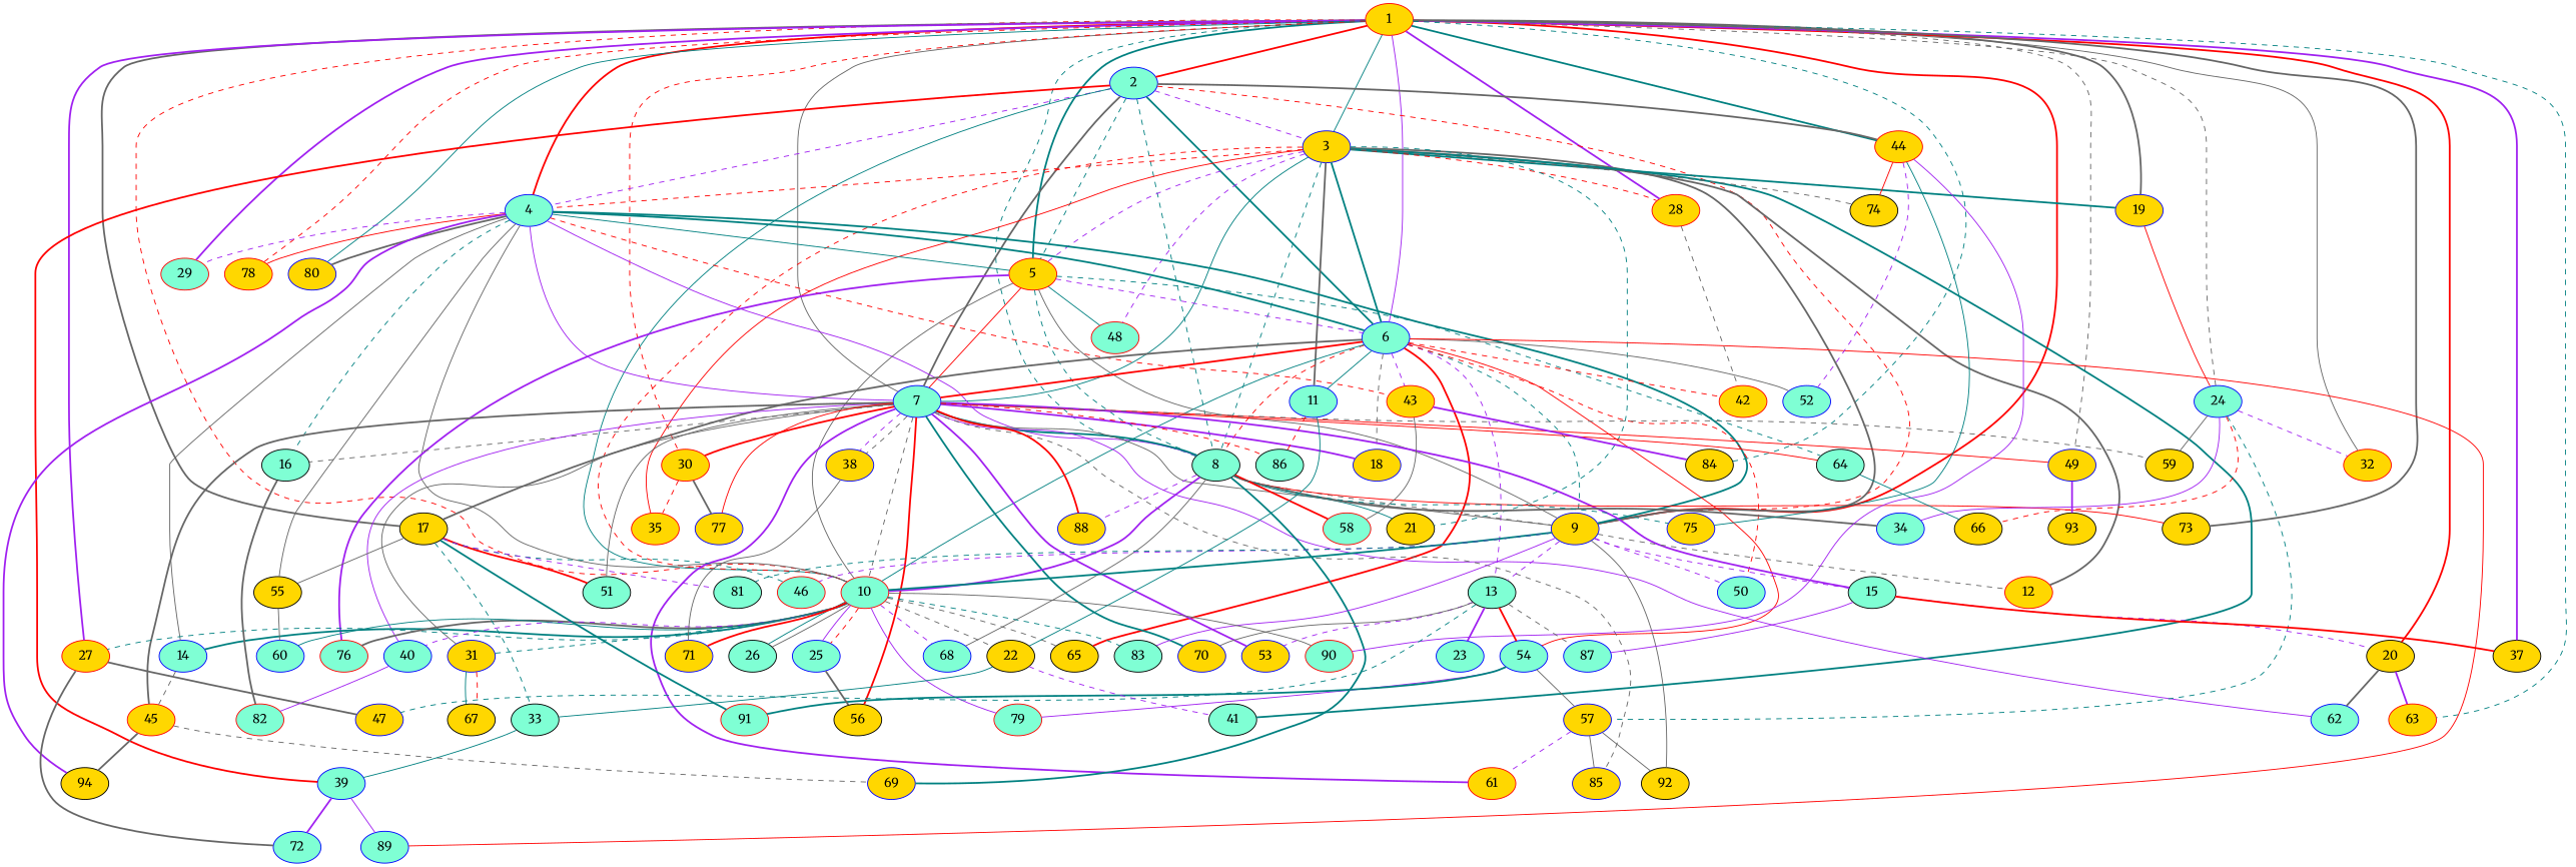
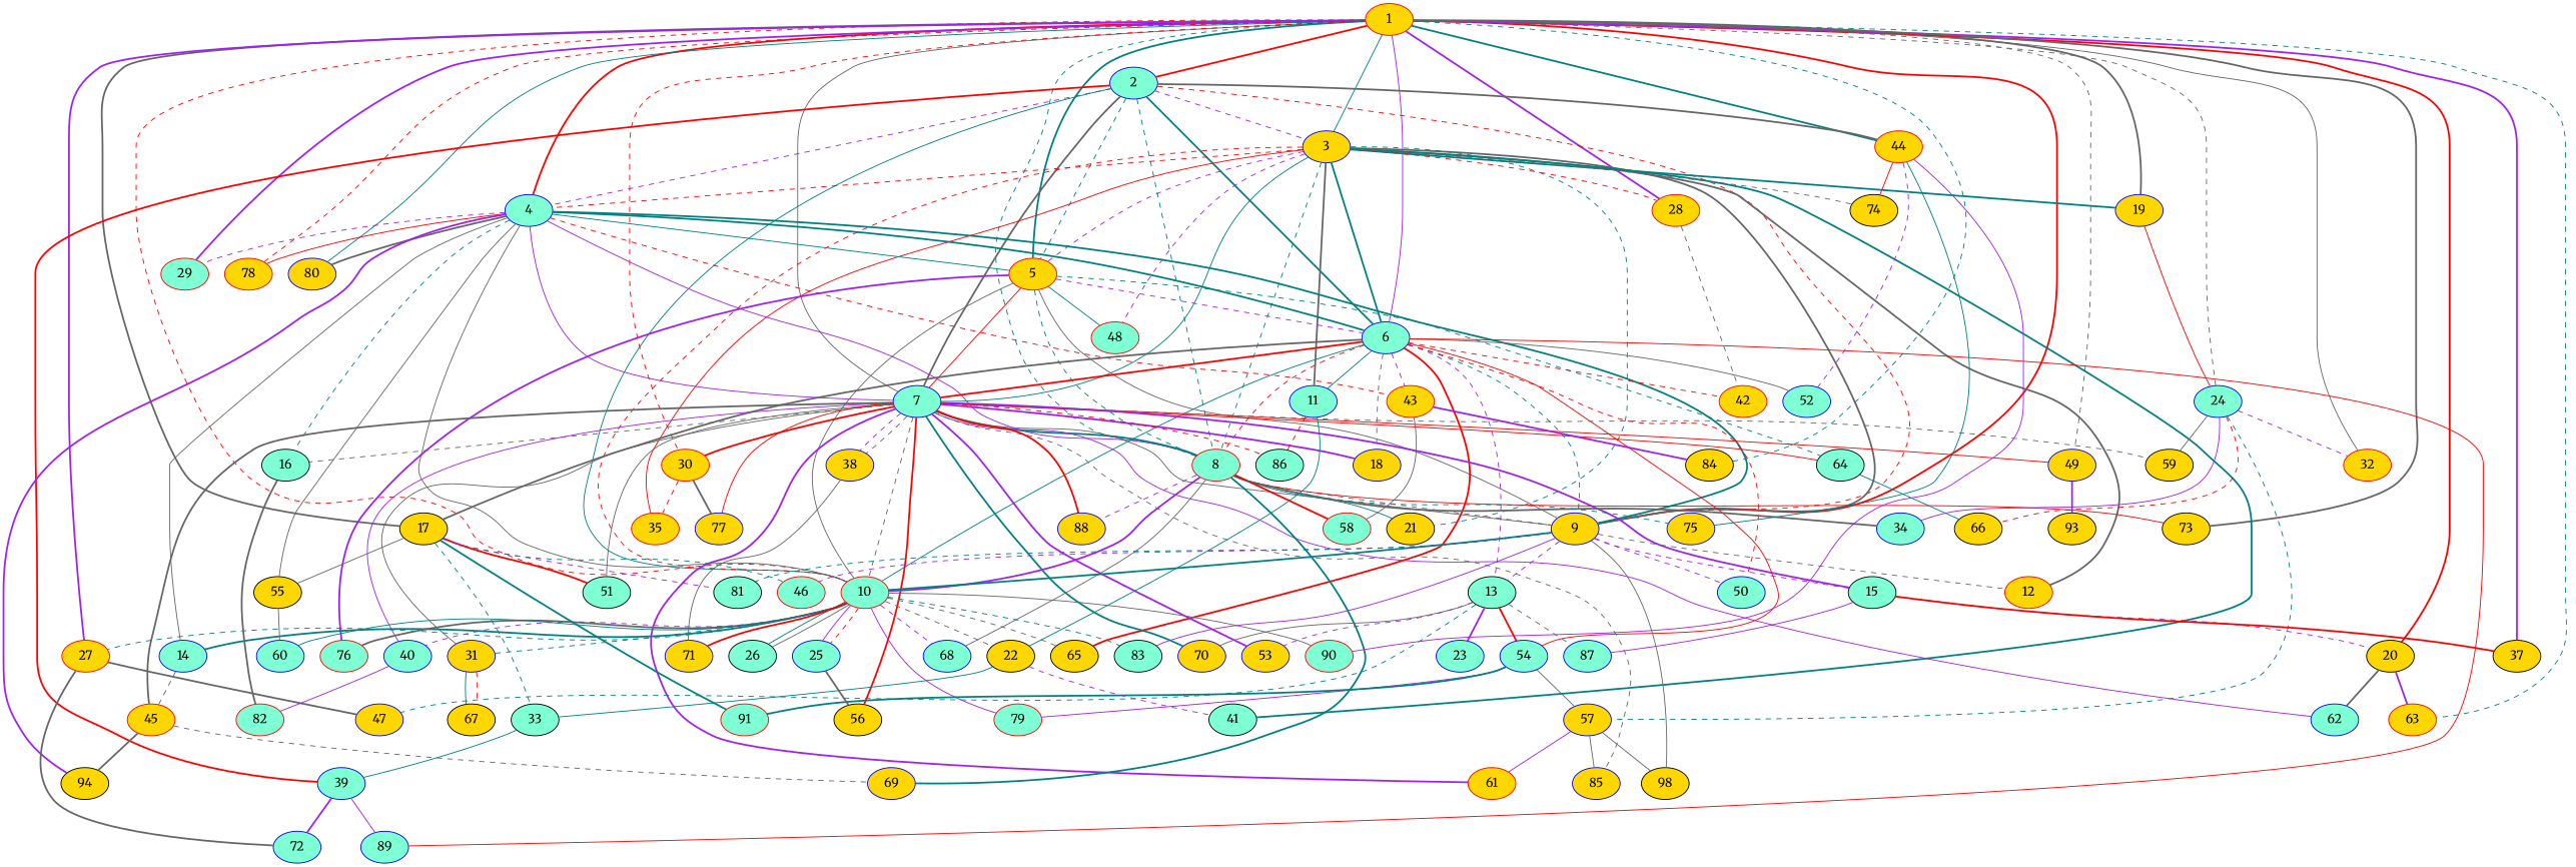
  graph {
    fontname=Merriweather
    node [color=blue fillcolor=gold fontname=Merriweather style=filled]
    edge [color=gray40 fontname=Merriweather style=dashed]
    1 [color=red]
    2 [fillcolor=aquamarine]
    3
    4 [fillcolor=aquamarine]
    5 [color=red]
    6 [fillcolor=aquamarine]
    7 [fillcolor=aquamarine]
-   8 [color=black fillcolor=aquamarine]
+   8 [color=red fillcolor=aquamarine]
    9
    10 [color=red fillcolor=aquamarine]
    17 [color=black]
    19
    20 [color=black]
    24 [fillcolor=aquamarine]
    27 [color=red]
    28 [color=red]
    29 [color=red fillcolor=aquamarine]
    30 [color=red]
    32 [color=red]
    37 [color=black]
    44 [color=red]
    49
    63 [color=red]
    73 [color=black]
    78 [color=red]
    80
    84 [color=black]
    39 [fillcolor=aquamarine]
    11 [fillcolor=aquamarine]
    12 [color=red]
    21 [color=black]
    35 [color=red]
    41 [color=black fillcolor=aquamarine]
    48 [color=red fillcolor=aquamarine]
    74 [color=black]
    14 [fillcolor=aquamarine]
    16 [color=black fillcolor=aquamarine]
    43 [color=red]
    55 [color=black]
    94 [color=black]
    64 [color=black fillcolor=aquamarine]
    76 [color=red fillcolor=aquamarine]
    13 [color=black fillcolor=aquamarine]
    18
    42 [color=red]
    50 [fillcolor=aquamarine]
    52 [fillcolor=aquamarine]
    54 [fillcolor=aquamarine]
    65 [color=black]
    89 [fillcolor=aquamarine]
    15 [color=black fillcolor=aquamarine]
    31
    38
    40 [fillcolor=aquamarine]
    45 [color=red]
    51 [color=black fillcolor=aquamarine]
    53
    56 [color=black]
    59 [color=black]
    61 [color=red]
    62 [fillcolor=aquamarine]
    70
    77
    85
    86 [color=black fillcolor=aquamarine]
    88
    34 [fillcolor=aquamarine]
    58 [color=red fillcolor=aquamarine]
    68 [fillcolor=aquamarine]
    69
    75
    46 [color=red fillcolor=aquamarine]
    81 [color=black fillcolor=aquamarine]
    83 [color=black fillcolor=aquamarine]
-   92 [color=black]
+   92 [color=black label=98]
    22 [color=black]
    25 [fillcolor=aquamarine]
    26 [color=black fillcolor=aquamarine]
    60 [fillcolor=aquamarine]
    71
    79 [color=red fillcolor=aquamarine]
    90 [color=red fillcolor=aquamarine]
    33 [color=black fillcolor=aquamarine]
    91 [color=red fillcolor=aquamarine]
    57
    66 [color=black]
    47
    72 [fillcolor=aquamarine]
    93 [color=black]
    82 [color=red fillcolor=aquamarine]
    23 [fillcolor=aquamarine]
    87 [fillcolor=aquamarine]
    67 [color=black]
    1 -- 2 [color=red style=bold]
    1 -- 3 [color=teal style=solid]
    1 -- 4 [color=red style=bold]
    1 -- 5 [color=teal style=bold]
    1 -- 6 [color=purple style=solid]
    1 -- 7 [style=solid]
    1 -- 8 [color=teal]
    1 -- 9 [color=red style=bold]
    1 -- 10 [color=red]
    1 -- 17 [style=bold]
    1 -- 19 [style=bold]
    1 -- 20 [color=red style=bold]
    1 -- 24
    1 -- 27 [color=purple style=bold]
    1 -- 28 [color=purple style=bold]
    1 -- 29 [color=purple style=bold]
    1 -- 30 [color=red]
    1 -- 32 [style=solid]
    1 -- 37 [color=purple style=bold]
    1 -- 44 [color=teal style=bold]
    1 -- 49
    1 -- 63 [color=teal]
    1 -- 73 [style=bold]
    1 -- 78 [color=red]
    1 -- 80 [color=teal style=solid]
    1 -- 84 [color=teal]
    2 -- 3 [color=purple]
    2 -- 4 [color=purple]
    2 -- 5 [color=teal]
    2 -- 6 [color=teal style=bold]
    2 -- 7 [style=bold]
    2 -- 8 [color=teal]
    2 -- 9 [color=red]
    2 -- 10 [color=teal style=solid]
    2 -- 44 [style=bold]
    2 -- 39 [color=red style=bold]
    3 -- 4 [color=red]
    3 -- 5 [color=purple]
    3 -- 6 [color=teal style=bold]
    3 -- 7 [color=teal style=solid]
    3 -- 8 [color=teal]
    3 -- 9 [style=bold]
    3 -- 10 [color=red]
    3 -- 19 [color=teal style=bold]
    3 -- 28 [color=red]
    3 -- 11 [style=bold]
    3 -- 12 [style=bold]
    3 -- 21 [color=teal]
    3 -- 35 [color=red style=solid]
    3 -- 41 [color=teal style=bold]
    3 -- 48 [color=purple]
    3 -- 74
    4 -- 5 [color=teal style=solid]
    4 -- 6 [color=teal style=bold]
    4 -- 7 [color=purple style=solid]
    4 -- 8 [color=purple style=solid]
    4 -- 9 [color=teal style=bold]
    4 -- 10 [style=solid]
    4 -- 29 [color=purple]
    4 -- 78 [color=red style=solid]
    4 -- 80 [style=bold]
    4 -- 14 [style=solid]
    4 -- 16 [color=teal]
    4 -- 43 [color=red]
    4 -- 55 [style=solid]
    4 -- 94 [color=purple style=bold]
    5 -- 6 [color=purple]
    5 -- 7 [color=red style=solid]
    5 -- 8 [color=teal]
    5 -- 9 [style=solid]
    5 -- 10 [style=solid]
    5 -- 48 [color=teal style=solid]
    5 -- 64 [color=teal]
    5 -- 76 [color=purple style=bold]
    6 -- 7 [color=red style=bold]
    6 -- 8 [color=red]
    6 -- 9 [color=teal]
    6 -- 10 [color=teal style=solid]
    6 -- 17 [style=bold]
    6 -- 11 [color=teal style=solid]
    6 -- 43 [color=purple]
    6 -- 13 [color=purple]
    6 -- 18
    6 -- 42 [color=red]
    6 -- 50 [color=red]
    6 -- 52 [style=solid]
    6 -- 54 [color=red style=solid]
    6 -- 65 [color=red style=bold]
    6 -- 89 [color=red style=solid]
    7 -- 8 [color=teal style=bold]
    7 -- 9 [style=solid]
    7 -- 10
    7 -- 30 [color=red style=bold]
    7 -- 49 [color=red style=solid]
    7 -- 16
    7 -- 64 [color=red style=solid]
    7 -- 18 [color=purple style=bold]
    7 -- 15 [color=purple style=bold]
    7 -- 31 [style=solid]
    7 -- 38 [color=purple]
    7 -- 38
    7 -- 40 [color=purple style=solid]
    7 -- 45 [style=bold]
    7 -- 51 [style=solid]
    7 -- 53 [color=purple style=bold]
    7 -- 56 [color=red style=bold]
    7 -- 59
    7 -- 61 [color=purple style=bold]
    7 -- 62 [color=purple style=solid]
    7 -- 70 [color=teal style=bold]
    7 -- 77 [color=red style=solid]
    7 -- 85
    7 -- 86 [color=red]
    7 -- 88 [color=red style=bold]
    8 -- 9
    8 -- 10 [color=purple style=bold]
    8 -- 73 [color=red style=solid]
    8 -- 21 [color=teal style=solid]
    8 -- 88 [color=purple]
    8 -- 34 [style=bold]
    8 -- 58 [color=red style=bold]
    8 -- 68 [style=solid]
    8 -- 69 [color=teal style=bold]
    8 -- 75 [color=teal]
    9 -- 10 [color=teal style=bold]
    9 -- 12
    9 -- 13 [color=purple]
    9 -- 50 [color=purple]
    9 -- 15 [color=purple]
    9 -- 46 [color=purple]
    9 -- 81 [color=teal]
    9 -- 83 [color=purple style=solid]
    9 -- 92 [style=solid]
    10 -- 27 [color=teal]
    10 -- 14 [color=teal style=bold]
    10 -- 76 [style=bold]
    10 -- 65
    10 -- 31 [color=teal]
    10 -- 40 [color=purple]
    10 -- 68 [color=purple]
    10 -- 83 [color=teal]
    10 -- 22
    10 -- 25 [color=purple style=solid]
    10 -- 25 [color=red]
    10 -- 26 [color=teal style=solid]
    10 -- 26 [style=solid]
    10 -- 60 [color=teal style=solid]
    10 -- 71 [color=red style=bold]
    10 -- 79 [color=purple style=solid]
    10 -- 90 [style=solid]
    17 -- 55 [style=solid]
    17 -- 51 [color=red style=bold]
    17 -- 46 [color=teal]
    17 -- 81 [color=purple]
    17 -- 33 [color=teal]
    17 -- 91 [color=teal style=bold]
    19 -- 24 [color=red style=solid]
    20 -- 63 [color=purple style=bold]
    20 -- 62 [style=bold]
    24 -- 32 [color=purple]
    24 -- 59 [style=solid]
    24 -- 34 [color=purple style=solid]
    24 -- 57 [color=teal]
    24 -- 66 [color=red]
    27 -- 47 [style=bold]
    27 -- 72 [style=bold]
    28 -- 42
    30 -- 35 [color=red]
    30 -- 77 [style=bold]
    44 -- 74 [color=red style=solid]
    44 -- 52 [color=purple]
    44 -- 75 [color=teal style=solid]
    44 -- 90 [color=purple style=solid]
    49 -- 93 [color=purple style=bold]
    39 -- 89 [color=purple style=solid]
    39 -- 72 [color=purple style=bold]
    11 -- 86 [color=red]
    11 -- 22 [color=teal style=solid]
    14 -- 45
    16 -- 82 [style=bold]
    43 -- 84 [color=purple style=bold]
    43 -- 58 [style=solid]
    55 -- 60 [style=solid]
    64 -- 66 [color=teal style=solid]
    13 -- 54 [color=red style=bold]
    13 -- 53 [color=purple]
    13 -- 70 [style=solid]
    13 -- 47 [color=teal]
    13 -- 23 [color=purple style=bold]
    13 -- 87
    54 -- 79 [color=purple style=solid]
    54 -- 91 [color=teal style=bold]
    54 -- 57 [style=solid]
    15 -- 20 [color=purple]
    15 -- 37 [color=red style=bold]
    15 -- 87 [color=purple style=solid]
    31 -- 67 [color=teal style=solid]
    31 -- 67 [color=red]
    38 -- 71 [style=solid]
    40 -- 82 [color=purple style=solid]
    45 -- 94 [style=bold]
    45 -- 69
    22 -- 41 [color=purple]
    22 -- 33 [color=teal style=solid]
    25 -- 56 [style=bold]
    33 -- 39 [color=teal style=solid]
-   57 -- 61 [color=purple]
+   57 -- 61 [color=purple style=solid]
    57 -- 85 [style=solid]
    57 -- 92 [style=solid]
  }
